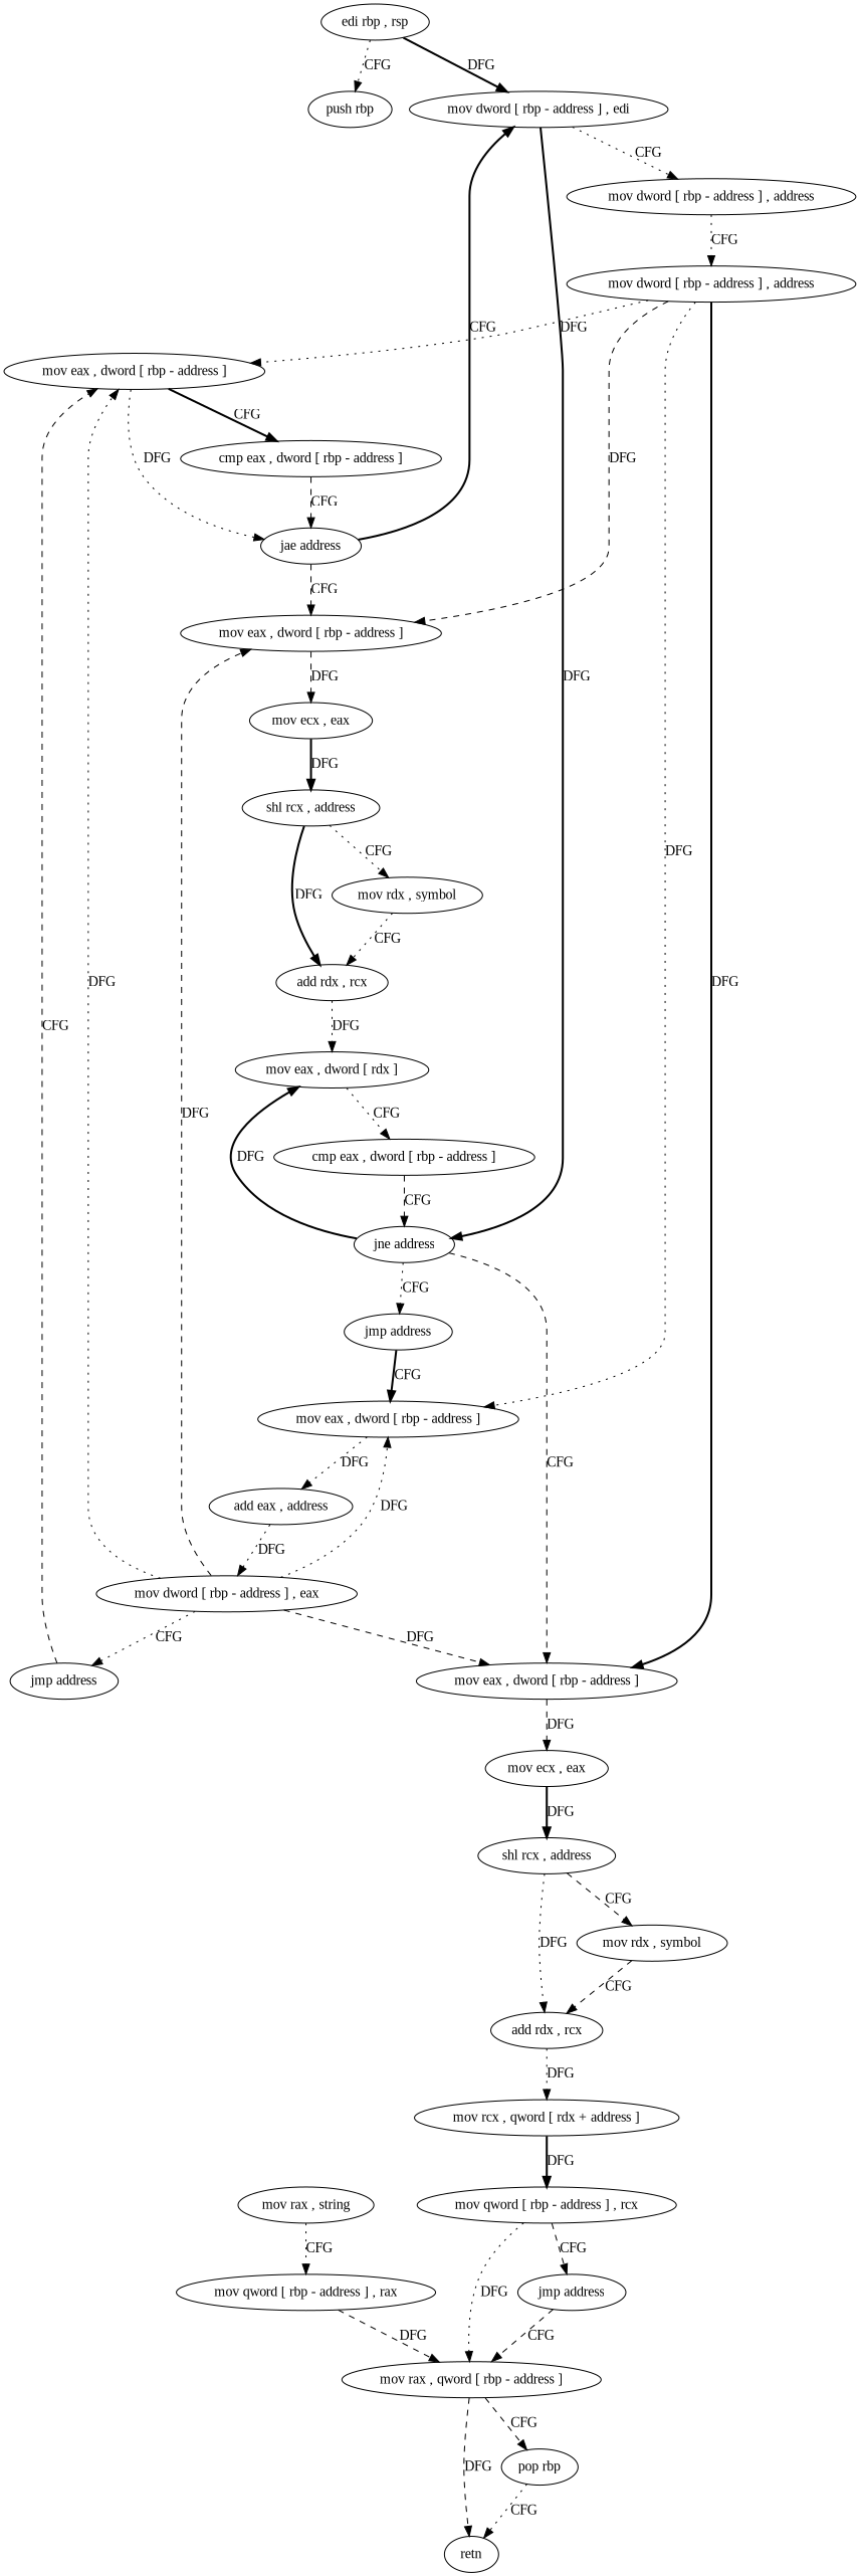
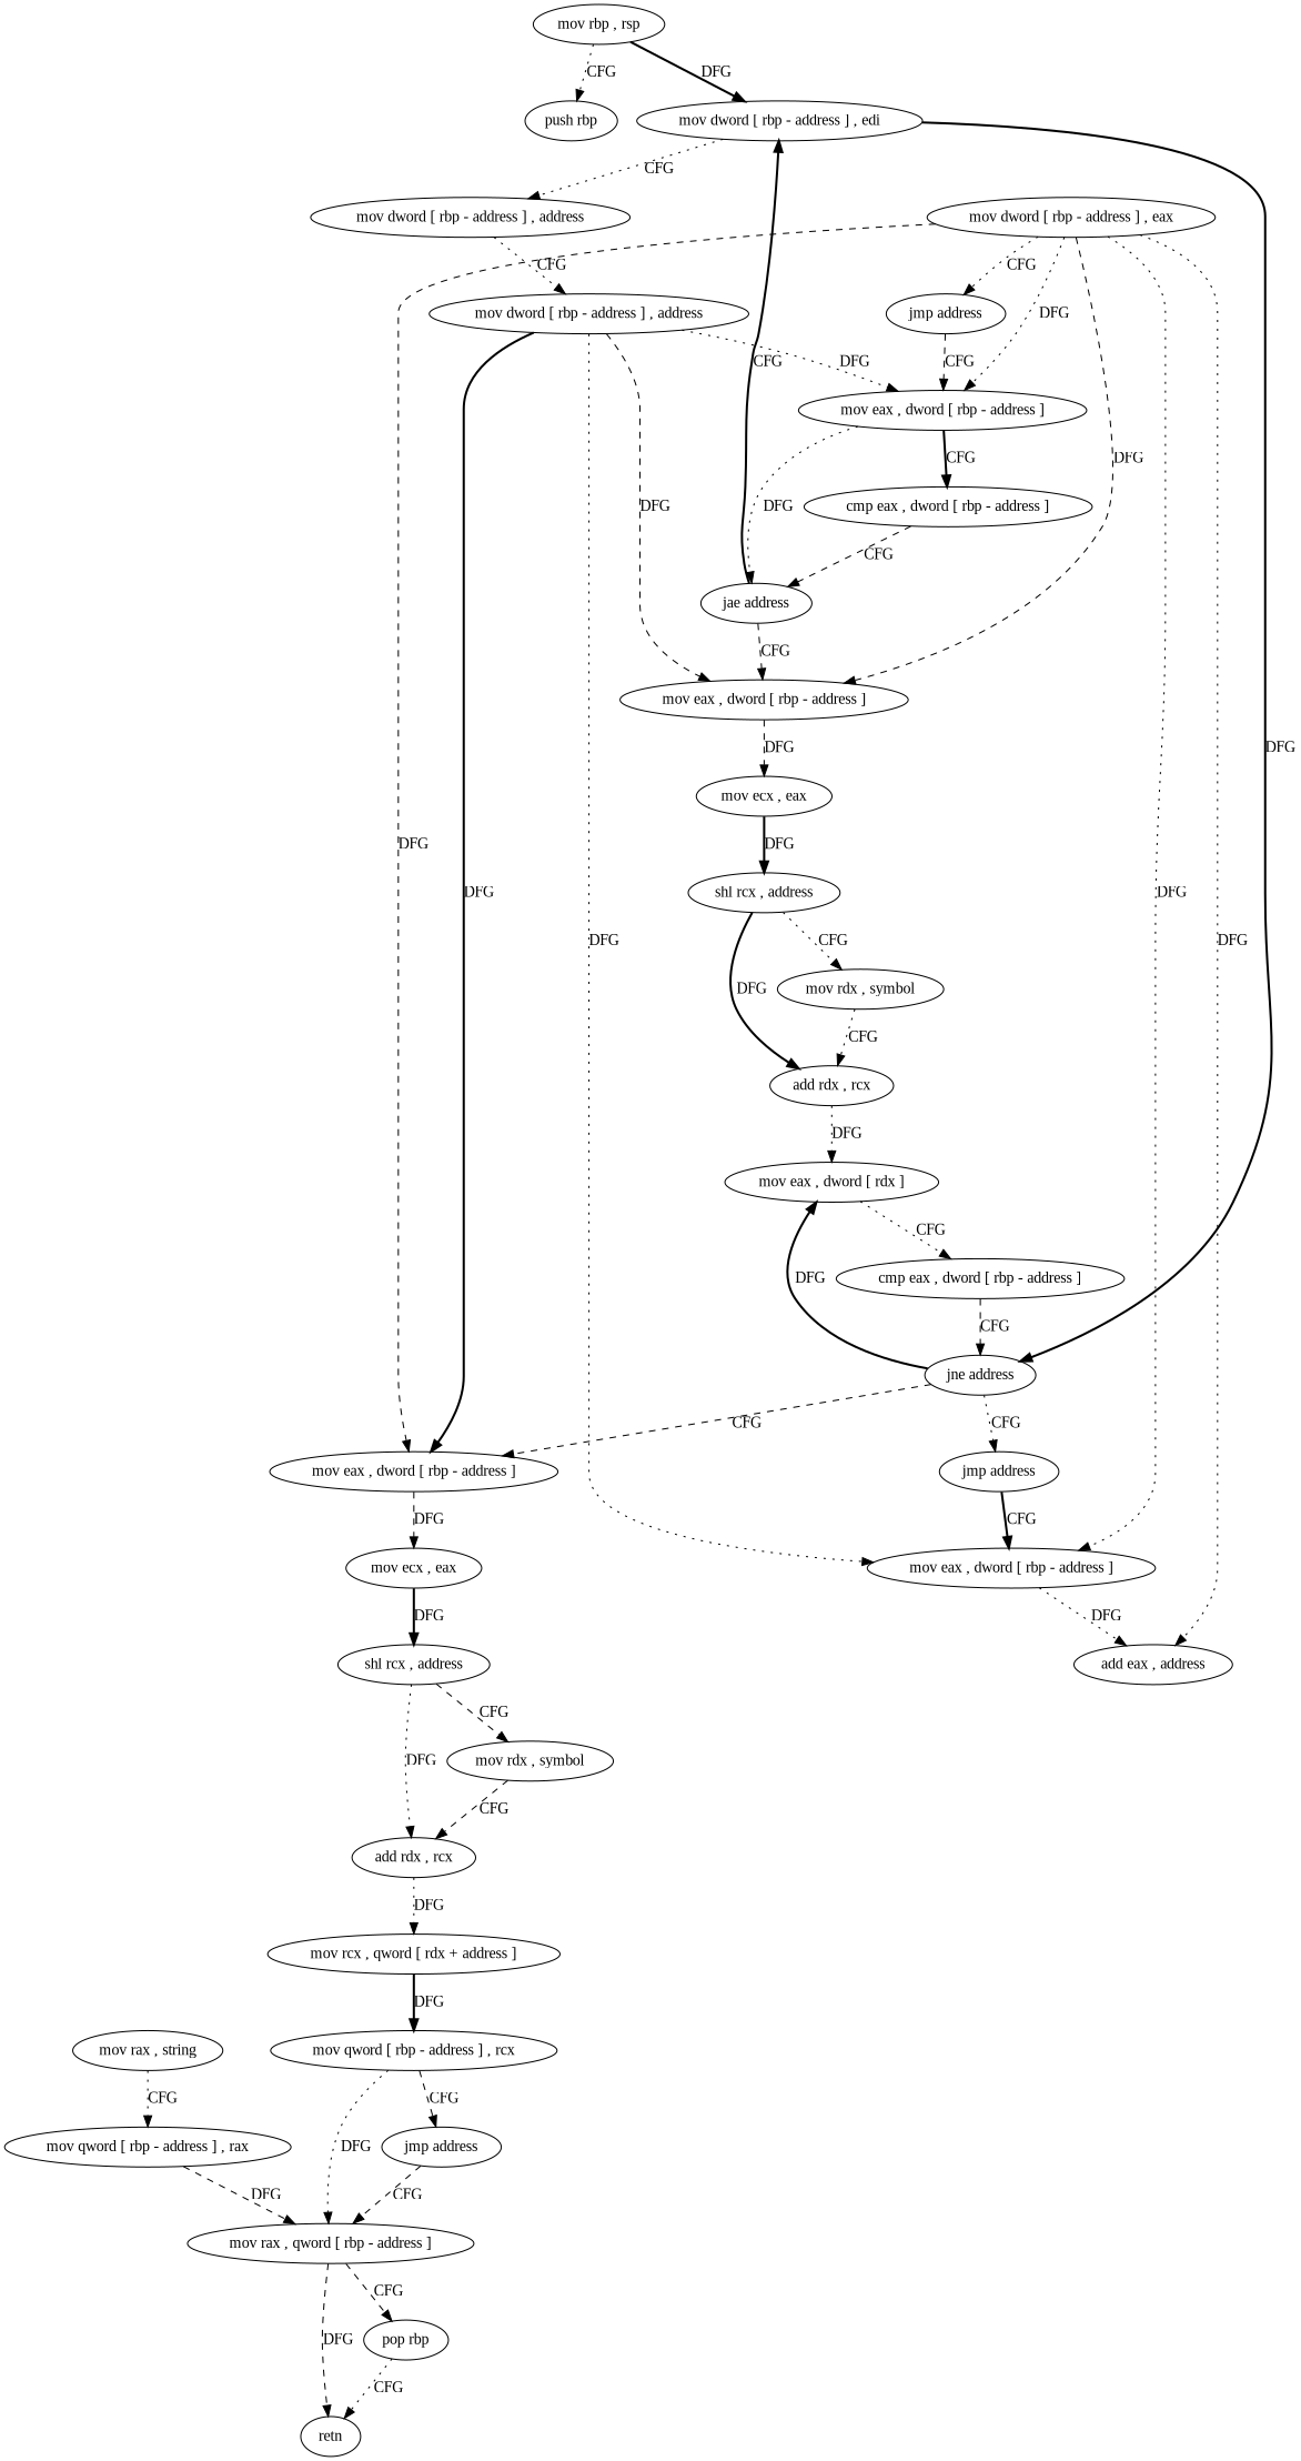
  digraph {
    fontname="Liberation Serif"
    node [fontname="Liberation Serif"]
    edge [fontname="Liberation Serif" style=dotted]
    n1 [label="push rbp"]
-   n2 [label="edi rbp , rsp"]
+   n2 [label="mov rbp , rsp"]
    n3 [label="mov dword [ rbp - address ] , edi"]
    n4 [label="mov dword [ rbp - address ] , address"]
    n5 [label="jne address"]
    n6 [label="mov dword [ rbp - address ] , address"]
    n7 [label="mov eax , dword [ rbp - address ]"]
    n8 [label="mov eax , dword [ rdx ]"]
    n9 [label="jmp address"]
    n10 [label="mov eax , dword [ rbp - address ]"]
    n11 [label="mov eax , dword [ rbp - address ]"]
    n12 [label="mov eax , dword [ rbp - address ]"]
    n13 [label="cmp eax , dword [ rbp - address ]"]
    n14 [label="jae address"]
    n15 [label="mov ecx , eax"]
    n16 [label="mov ecx , eax"]
    n17 [label="add eax , address"]
    n18 [label="mov rax , string"]
    n19 [label="mov qword [ rbp - address ] , rax"]
    n20 [label="mov rax , qword [ rbp - address ]"]
    n21 [label="pop rbp"]
    n22 [label=retn]
    n23 [label="shl rcx , address"]
    n24 [label="mov rdx , symbol"]
    n25 [label="add rdx , rcx"]
    n26 [label="cmp eax , dword [ rbp - address ]"]
    n27 [label="shl rcx , address"]
    n28 [label="mov dword [ rbp - address ] , eax"]
    n29 [label="mov rdx , symbol"]
    n30 [label="add rdx , rcx"]
    n31 [label="mov rcx , qword [ rdx + address ]"]
    n32 [label="mov qword [ rbp - address ] , rcx"]
    n33 [label="jmp address"]
    n34 [label="jmp address"]
    n2 -> n1 [label=CFG]
    n2 -> n3 [label=DFG style=bold]
    n3 -> n4 [label=CFG]
    n3 -> n5 [label=DFG style=bold]
    n4 -> n6 [label=CFG]
    n5 -> n7 [label=CFG style=dashed]
    n5 -> n8 [label=DFG style=bold]
    n5 -> n9 [label=CFG]
    n6 -> n7 [label=DFG style=bold]
    n6 -> n10 [label=DFG]
    n6 -> n11 [label=DFG style=dashed]
    n6 -> n12 [label=DFG]
    n7 -> n16 [label=DFG style=dashed]
    n8 -> n26 [label=CFG]
    n9 -> n12 [label=CFG style=bold]
    n10 -> n13 [label=CFG style=bold]
    n10 -> n14 [label=DFG]
    n11 -> n15 [label=DFG style=dashed]
    n12 -> n17 [label=DFG]
    n13 -> n14 [label=CFG style=dashed]
    n14 -> n3 [label=CFG style=bold]
    n14 -> n11 [label=CFG style=dashed]
    n15 -> n23 [label=DFG style=bold]
    n16 -> n27 [label=DFG style=bold]
-   n17 -> n28 [label=DFG]
+   n28 -> n17 [label=DFG]
    n18 -> n19 [label=CFG]
    n19 -> n20 [label=DFG style=dashed]
    n20 -> n21 [label=CFG style=dashed]
    n20 -> n22 [label=DFG style=dashed]
    n21 -> n22 [label=CFG]
    n23 -> n24 [label=CFG]
    n23 -> n25 [label=DFG style=bold]
    n24 -> n25 [label=CFG]
    n25 -> n8 [label=DFG]
    n26 -> n5 [label=CFG style=dashed]
    n27 -> n29 [label=CFG style=dashed]
    n27 -> n30 [label=DFG]
    n28 -> n7 [label=DFG style=dashed]
    n28 -> n10 [label=DFG]
    n28 -> n11 [label=DFG style=dashed]
    n28 -> n12 [label=DFG]
    n28 -> n34 [label=CFG]
    n29 -> n30 [label=CFG style=dashed]
    n30 -> n31 [label=DFG]
    n31 -> n32 [label=DFG style=bold]
    n32 -> n20 [label=DFG]
    n32 -> n33 [label=CFG style=dashed]
    n33 -> n20 [label=CFG style=dashed]
    n34 -> n10 [label=CFG style=dashed]
  }
